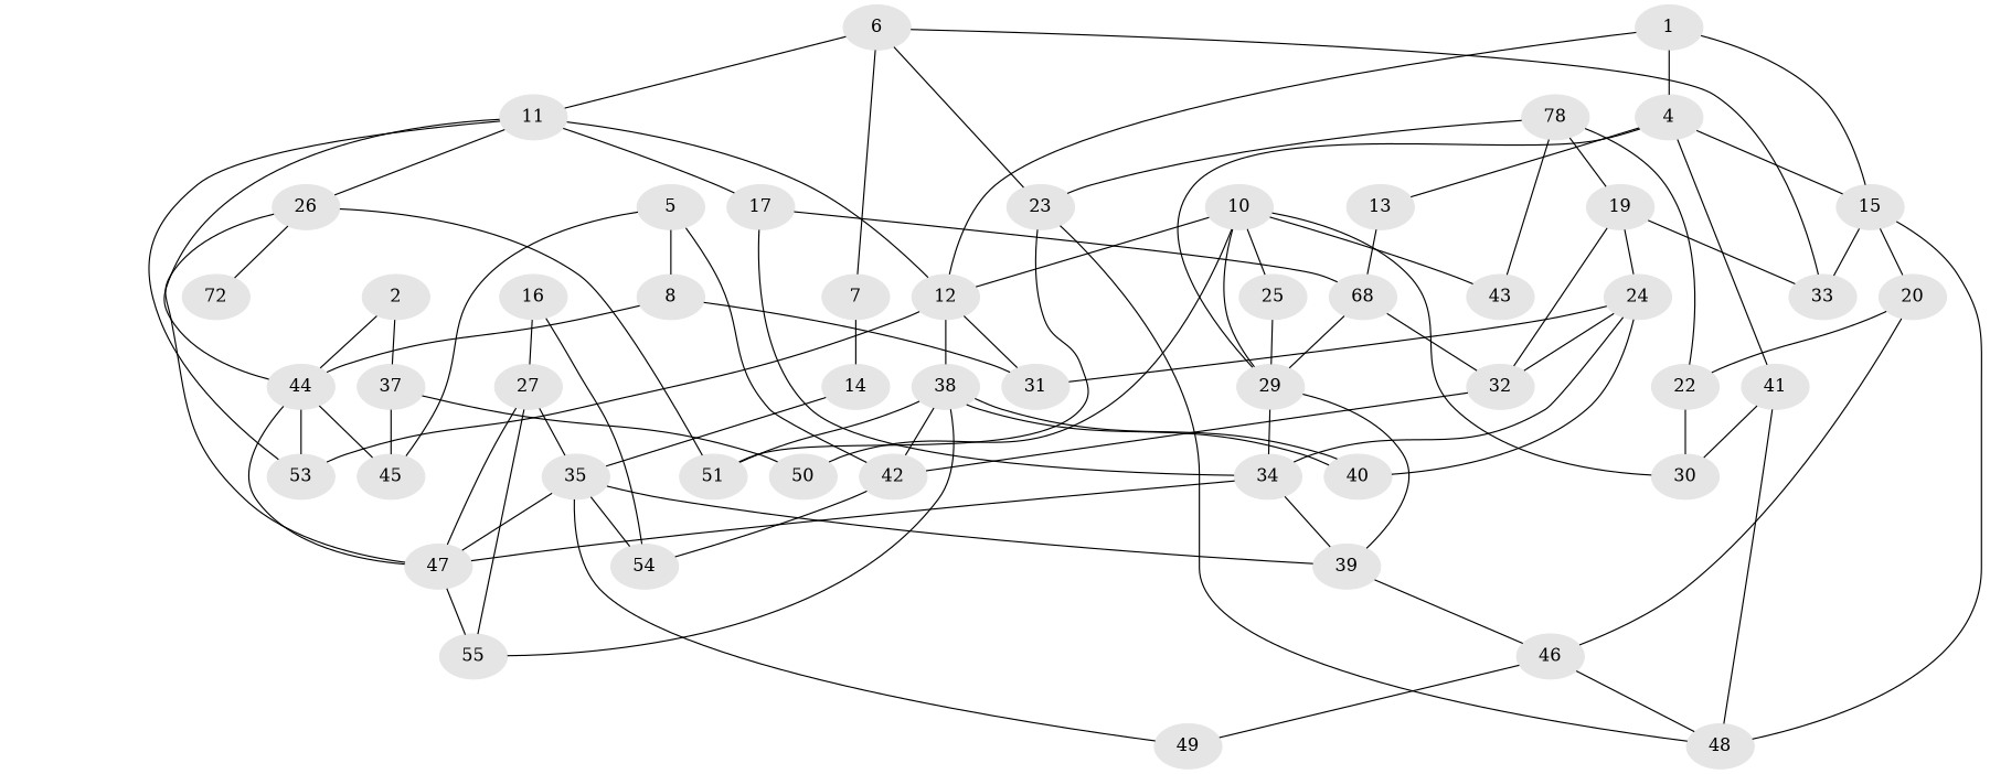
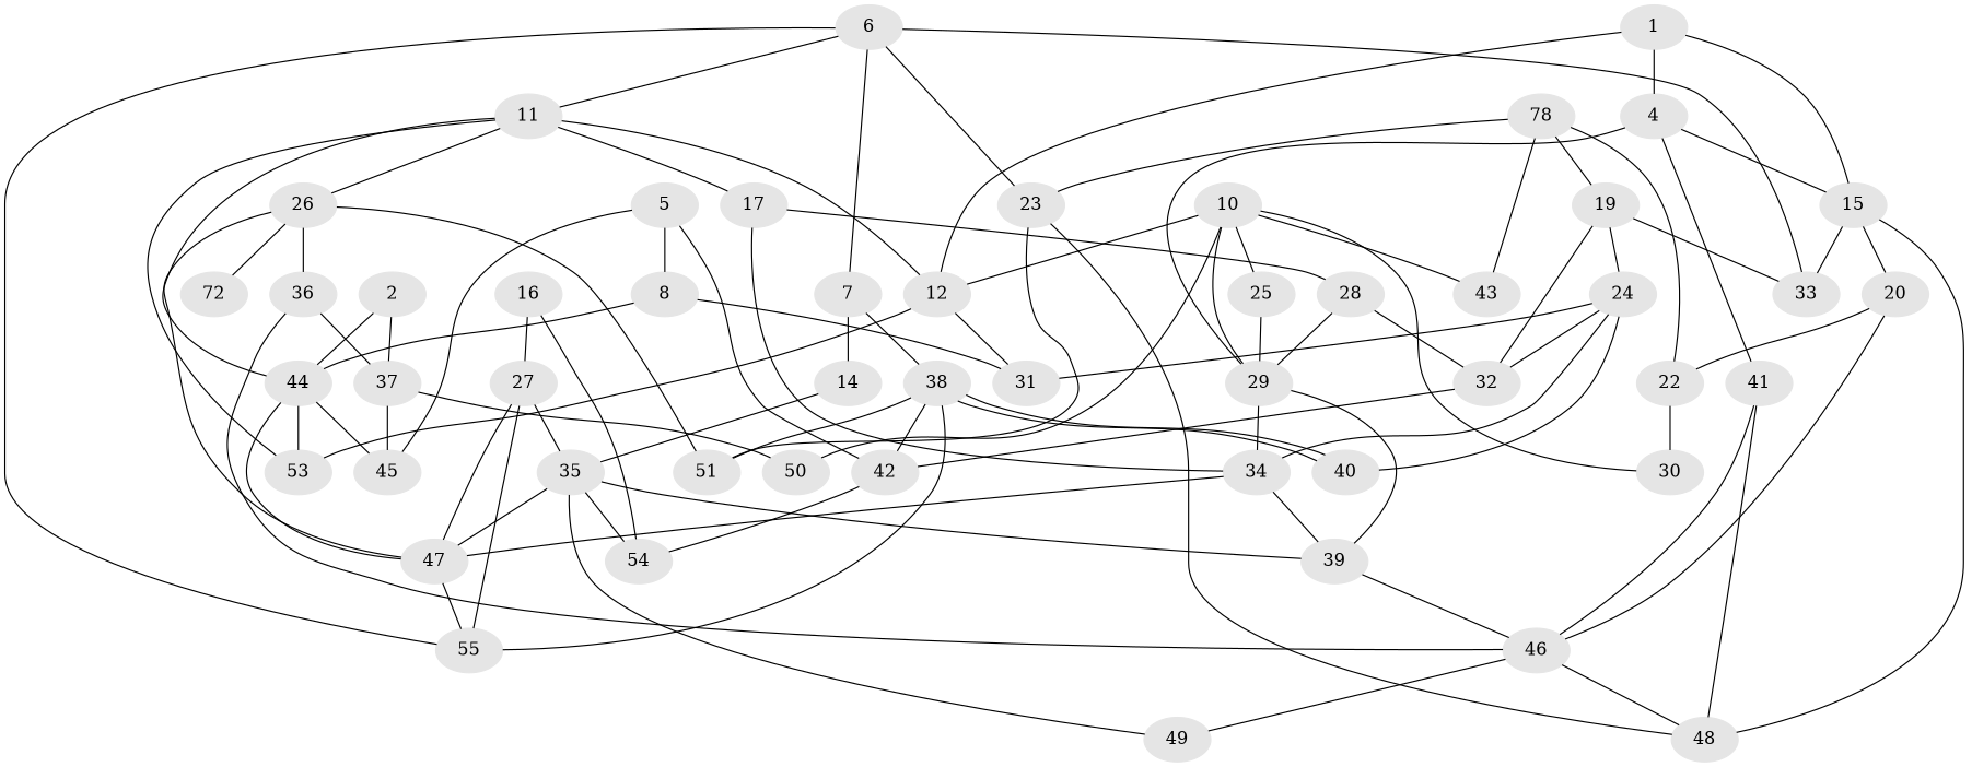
  graph {
    node [color=gray90 style=filled]
    1
    4
    12
    15
-   13
    29
    41
    53
    31
    33
    20
    48
    2
    37
    44
    50
    45
    47
+   36
    46
-   28 [label=68]
+   28
    34
    39
    5
    8
    42
    54
    6
    7
    11
    23
    55
    14
    38
    17
    26
    51
    35
    40
    10
    25
    30
    43
    24
    32
    22
    n47 [label=72]
    49
    16
    27
    n51 [label=78]
    19
    1 -- 4
    1 -- 12
    1 -- 15
    4 -- 15
-   4 -- 13
    4 -- 29
    4 -- 41
    12 -- 53
    12 -- 31
    15 -- 33
    15 -- 20
    15 -- 48
-   13 -- 28
    29 -- 34
    29 -- 39
    41 -- 48
-   41 -- 30
+   41 -- 46
    20 -- 46
    20 -- 22
    2 -- 37
    2 -- 44
    37 -- 50
    37 -- 45
    44 -- 53
    44 -- 45
    44 -- 47
    47 -- 55
+   36 -- 37
+   36 -- 46
    46 -- 48
    46 -- 49
    28 -- 29
    28 -- 32
    34 -- 47
    34 -- 39
    39 -- 46
    5 -- 45
    5 -- 8
    5 -- 42
    8 -- 31
    8 -- 44
    42 -- 54
    6 -- 33
    6 -- 7
    6 -- 11
    6 -- 23
+   6 -- 55
    7 -- 14
-   12 -- 38
+   7 -- 38
    11 -- 12
    11 -- 53
    11 -- 44
    11 -- 17
    11 -- 26
    23 -- 48
    23 -- 51
    14 -- 35
    38 -- 42
    38 -- 55
    38 -- 51
    38 -- 40
    38 -- 40
    17 -- 28
    17 -- 34
    26 -- 47
+   26 -- 36
    26 -- 51
    26 -- n47
    35 -- 47
    35 -- 39
    35 -- 54
    35 -- 49
    10 -- 12
    10 -- 29
    10 -- 50
    10 -- 25
    10 -- 30
    10 -- 43
    25 -- 29
    24 -- 31
    24 -- 34
    24 -- 40
    24 -- 32
    32 -- 42
    22 -- 30
    16 -- 54
    16 -- 27
    27 -- 47
    27 -- 55
    27 -- 35
    n51 -- 23
    n51 -- 43
    n51 -- 22
    n51 -- 19
    19 -- 33
    19 -- 24
    19 -- 32
  }
